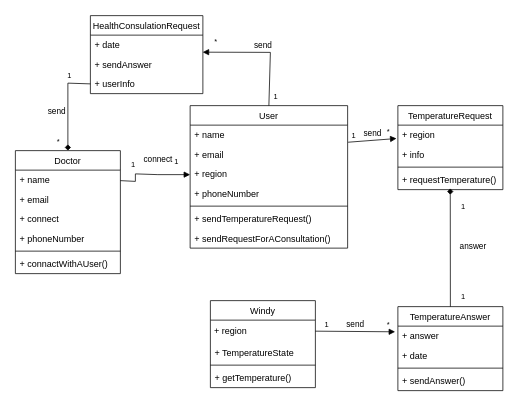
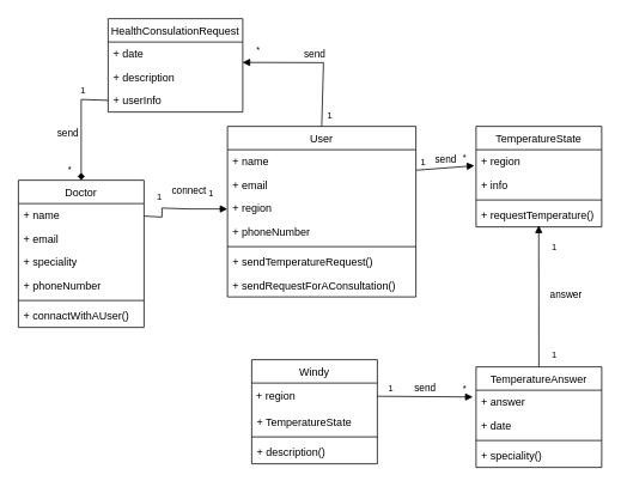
  <mxCell id="0" />
  <mxCell id="1" parent="0" />
- <mxCell id="2" value="TemperatureRequest" style="swimlane;fontStyle=0;childLayout=stackLayout;horizontal=1;startSize=26;fillColor=none;horizontalStack=0;resizeParent=1;resizeParentMax=0;resizeLast=0;collapsible=1;marginBottom=0;" parent="1" vertex="1"><mxGeometry x="530" y="140" width="140" height="112" as="geometry" /></mxCell>
+ <mxCell id="2" value="TemperatureState" style="swimlane;fontStyle=0;childLayout=stackLayout;horizontal=1;startSize=26;fillColor=none;horizontalStack=0;resizeParent=1;resizeParentMax=0;resizeLast=0;collapsible=1;marginBottom=0;" parent="1" vertex="1"><mxGeometry x="530" y="140" width="140" height="112" as="geometry" /></mxCell>
  <mxCell id="3" value="+ region" style="text;strokeColor=none;fillColor=none;align=left;verticalAlign=top;spacingLeft=4;spacingRight=4;overflow=hidden;rotatable=0;points=[[0,0.5],[1,0.5]];portConstraint=eastwest;" parent="2" vertex="1"><mxGeometry y="26" width="140" height="26" as="geometry" /></mxCell>
  <mxCell id="4" value="+ info" style="text;strokeColor=none;fillColor=none;align=left;verticalAlign=top;spacingLeft=4;spacingRight=4;overflow=hidden;rotatable=0;points=[[0,0.5],[1,0.5]];portConstraint=eastwest;" parent="2" vertex="1"><mxGeometry y="52" width="140" height="26" as="geometry" /></mxCell>
  <mxCell id="5" value="" style="line;strokeWidth=1;fillColor=none;align=left;verticalAlign=middle;spacingTop=-1;spacingLeft=3;spacingRight=3;rotatable=0;labelPosition=right;points=[];portConstraint=eastwest;strokeColor=inherit;" vertex="1" parent="2"><mxGeometry y="78" width="140" height="8" as="geometry" /></mxCell>
  <mxCell id="6" value="+&amp;nbsp;requestTemperature()&amp;nbsp;&amp;nbsp;" style="text;strokeColor=none;fillColor=none;align=left;verticalAlign=top;spacingLeft=4;spacingRight=4;overflow=hidden;rotatable=0;points=[[0,0.5],[1,0.5]];portConstraint=eastwest;whiteSpace=wrap;html=1;" vertex="1" parent="2"><mxGeometry y="86" width="140" height="26" as="geometry" /></mxCell>
  <mxCell id="7" value="TemperatureAnswer" style="swimlane;fontStyle=0;childLayout=stackLayout;horizontal=1;startSize=26;fillColor=none;horizontalStack=0;resizeParent=1;resizeParentMax=0;resizeLast=0;collapsible=1;marginBottom=0;" parent="1" vertex="1"><mxGeometry x="530" y="408" width="140" height="112" as="geometry" /></mxCell>
  <mxCell id="8" value="+ answer" style="text;strokeColor=none;fillColor=none;align=left;verticalAlign=top;spacingLeft=4;spacingRight=4;overflow=hidden;rotatable=0;points=[[0,0.5],[1,0.5]];portConstraint=eastwest;" parent="7" vertex="1"><mxGeometry y="26" width="140" height="26" as="geometry" /></mxCell>
  <mxCell id="9" value="+ date" style="text;strokeColor=none;fillColor=none;align=left;verticalAlign=top;spacingLeft=4;spacingRight=4;overflow=hidden;rotatable=0;points=[[0,0.5],[1,0.5]];portConstraint=eastwest;" parent="7" vertex="1"><mxGeometry y="52" width="140" height="26" as="geometry" /></mxCell>
  <mxCell id="10" value="" style="line;strokeWidth=1;fillColor=none;align=left;verticalAlign=middle;spacingTop=-1;spacingLeft=3;spacingRight=3;rotatable=0;labelPosition=right;points=[];portConstraint=eastwest;strokeColor=inherit;" vertex="1" parent="7"><mxGeometry y="78" width="140" height="8" as="geometry" /></mxCell>
- <mxCell id="11" value="+&amp;nbsp;sendAnswer()&lt;br&gt;&amp;nbsp;&lt;br&gt;&amp;nbsp;" style="text;strokeColor=none;fillColor=none;align=left;verticalAlign=top;spacingLeft=4;spacingRight=4;overflow=hidden;rotatable=0;points=[[0,0.5],[1,0.5]];portConstraint=eastwest;whiteSpace=wrap;html=1;" vertex="1" parent="7"><mxGeometry y="86" width="140" height="26" as="geometry" /></mxCell>
+ <mxCell id="11" value="+&amp;nbsp;speciality()&lt;br&gt;&amp;nbsp;&lt;br&gt;&amp;nbsp;" style="text;strokeColor=none;fillColor=none;align=left;verticalAlign=top;spacingLeft=4;spacingRight=4;overflow=hidden;rotatable=0;points=[[0,0.5],[1,0.5]];portConstraint=eastwest;whiteSpace=wrap;html=1;" vertex="1" parent="7"><mxGeometry y="86" width="140" height="26" as="geometry" /></mxCell>
  <mxCell id="12" value="Windy" style="swimlane;fontStyle=0;childLayout=stackLayout;horizontal=1;startSize=26;fillColor=none;horizontalStack=0;resizeParent=1;resizeParentMax=0;resizeLast=0;collapsible=1;marginBottom=0;" parent="1" vertex="1"><mxGeometry x="280" y="400" width="140" height="116" as="geometry"><mxRectangle x="270" y="-710" width="70" height="30" as="alternateBounds" /></mxGeometry></mxCell>
  <mxCell id="13" value="&amp;nbsp;+ region" style="text;html=1;align=left;verticalAlign=middle;resizable=0;points=[];autosize=1;strokeColor=none;fillColor=none;" parent="12" vertex="1"><mxGeometry y="26" width="140" height="30" as="geometry" /></mxCell>
  <mxCell id="14" value="+ TemperatureState" style="text;strokeColor=none;fillColor=none;align=left;verticalAlign=top;spacingLeft=4;spacingRight=4;overflow=hidden;rotatable=0;points=[[0,0.5],[1,0.5]];portConstraint=eastwest;" parent="12" vertex="1"><mxGeometry y="56" width="140" height="26" as="geometry" /></mxCell>
  <mxCell id="15" value="" style="line;strokeWidth=1;fillColor=none;align=left;verticalAlign=middle;spacingTop=-1;spacingLeft=3;spacingRight=3;rotatable=0;labelPosition=right;points=[];portConstraint=eastwest;strokeColor=inherit;" vertex="1" parent="12"><mxGeometry y="82" width="140" height="8" as="geometry" /></mxCell>
- <mxCell id="16" value="+&amp;nbsp;getTemperature()&lt;span style=&quot;background-color: initial;&quot;&gt;&amp;nbsp;&lt;/span&gt;" style="text;strokeColor=none;fillColor=none;align=left;verticalAlign=top;spacingLeft=4;spacingRight=4;overflow=hidden;rotatable=0;points=[[0,0.5],[1,0.5]];portConstraint=eastwest;whiteSpace=wrap;html=1;" vertex="1" parent="12"><mxGeometry y="90" width="140" height="26" as="geometry" /></mxCell>
+ <mxCell id="16" value="+&amp;nbsp;description()&lt;span style=&quot;background-color: initial;&quot;&gt;&amp;nbsp;&lt;/span&gt;" style="text;strokeColor=none;fillColor=none;align=left;verticalAlign=top;spacingLeft=4;spacingRight=4;overflow=hidden;rotatable=0;points=[[0,0.5],[1,0.5]];portConstraint=eastwest;whiteSpace=wrap;html=1;" vertex="1" parent="12"><mxGeometry y="90" width="140" height="26" as="geometry" /></mxCell>
  <mxCell id="17" value="HealthConsulationRequest" style="swimlane;fontStyle=0;childLayout=stackLayout;horizontal=1;startSize=26;fillColor=none;horizontalStack=0;resizeParent=1;resizeParentMax=0;resizeLast=0;collapsible=1;marginBottom=0;" parent="1" vertex="1"><mxGeometry x="120" y="20" width="150" height="104" as="geometry" /></mxCell>
  <mxCell id="18" value="+ date" style="text;strokeColor=none;fillColor=none;align=left;verticalAlign=top;spacingLeft=4;spacingRight=4;overflow=hidden;rotatable=0;points=[[0,0.5],[1,0.5]];portConstraint=eastwest;" parent="17" vertex="1"><mxGeometry y="26" width="150" height="26" as="geometry" /></mxCell>
- <mxCell id="19" value="+ sendAnswer" style="text;strokeColor=none;fillColor=none;align=left;verticalAlign=top;spacingLeft=4;spacingRight=4;overflow=hidden;rotatable=0;points=[[0,0.5],[1,0.5]];portConstraint=eastwest;" parent="17" vertex="1"><mxGeometry y="52" width="150" height="26" as="geometry" /></mxCell>
+ <mxCell id="19" value="+ description" style="text;strokeColor=none;fillColor=none;align=left;verticalAlign=top;spacingLeft=4;spacingRight=4;overflow=hidden;rotatable=0;points=[[0,0.5],[1,0.5]];portConstraint=eastwest;" parent="17" vertex="1"><mxGeometry y="52" width="150" height="26" as="geometry" /></mxCell>
  <mxCell id="20" value="+ userInfo" style="text;strokeColor=none;fillColor=none;align=left;verticalAlign=top;spacingLeft=4;spacingRight=4;overflow=hidden;rotatable=0;points=[[0,0.5],[1,0.5]];portConstraint=eastwest;" parent="17" vertex="1"><mxGeometry y="78" width="150" height="26" as="geometry" /></mxCell>
  <mxCell id="21" value="Doctor" style="swimlane;fontStyle=0;childLayout=stackLayout;horizontal=1;startSize=26;fillColor=none;horizontalStack=0;resizeParent=1;resizeParentMax=0;resizeLast=0;collapsible=1;marginBottom=0;" parent="1" vertex="1"><mxGeometry x="20" y="200" width="140" height="164" as="geometry" /></mxCell>
  <mxCell id="22" value="+ name" style="text;strokeColor=none;fillColor=none;align=left;verticalAlign=top;spacingLeft=4;spacingRight=4;overflow=hidden;rotatable=0;points=[[0,0.5],[1,0.5]];portConstraint=eastwest;" parent="21" vertex="1"><mxGeometry y="26" width="140" height="26" as="geometry" /></mxCell>
  <mxCell id="23" value="+ email" style="text;strokeColor=none;fillColor=none;align=left;verticalAlign=top;spacingLeft=4;spacingRight=4;overflow=hidden;rotatable=0;points=[[0,0.5],[1,0.5]];portConstraint=eastwest;" parent="21" vertex="1"><mxGeometry y="52" width="140" height="26" as="geometry" /></mxCell>
- <mxCell id="24" value="+ connect" style="text;strokeColor=none;fillColor=none;align=left;verticalAlign=top;spacingLeft=4;spacingRight=4;overflow=hidden;rotatable=0;points=[[0,0.5],[1,0.5]];portConstraint=eastwest;" parent="21" vertex="1"><mxGeometry y="78" width="140" height="26" as="geometry" /></mxCell>
+ <mxCell id="24" value="+ speciality" style="text;strokeColor=none;fillColor=none;align=left;verticalAlign=top;spacingLeft=4;spacingRight=4;overflow=hidden;rotatable=0;points=[[0,0.5],[1,0.5]];portConstraint=eastwest;" parent="21" vertex="1"><mxGeometry y="78" width="140" height="26" as="geometry" /></mxCell>
  <mxCell id="25" value="+ phoneNumber" style="text;strokeColor=none;fillColor=none;align=left;verticalAlign=top;spacingLeft=4;spacingRight=4;overflow=hidden;rotatable=0;points=[[0,0.5],[1,0.5]];portConstraint=eastwest;" parent="21" vertex="1"><mxGeometry y="104" width="140" height="26" as="geometry" /></mxCell>
  <mxCell id="26" value="" style="line;strokeWidth=1;fillColor=none;align=left;verticalAlign=middle;spacingTop=-1;spacingLeft=3;spacingRight=3;rotatable=0;labelPosition=right;points=[];portConstraint=eastwest;strokeColor=inherit;" vertex="1" parent="21"><mxGeometry y="130" width="140" height="8" as="geometry" /></mxCell>
  <mxCell id="27" value="+&amp;nbsp;connactWithAUser()" style="text;strokeColor=none;fillColor=none;align=left;verticalAlign=top;spacingLeft=4;spacingRight=4;overflow=hidden;rotatable=0;points=[[0,0.5],[1,0.5]];portConstraint=eastwest;whiteSpace=wrap;html=1;" vertex="1" parent="21"><mxGeometry y="138" width="140" height="26" as="geometry" /></mxCell>
  <mxCell id="28" value="send" style="html=1;verticalAlign=bottom;endArrow=block;curved=0;rounded=0;entryX=-0.026;entryY=0.315;entryDx=0;entryDy=0;entryPerimeter=0;" parent="1" edge="1"><mxGeometry width="80" relative="1" as="geometry"><mxPoint x="420" y="440.71" as="sourcePoint" /><mxPoint x="526.36" y="441.56" as="targetPoint" /></mxGeometry></mxCell>
- <mxCell id="29" value="answer" style="html=1;verticalAlign=bottom;endArrow=diamond;curved=0;rounded=0;exitX=0.5;exitY=0;exitDx=0;exitDy=0;entryX=0.499;entryY=0.937;entryDx=0;entryDy=0;entryPerimeter=0;" parent="1" source="7" target="6" edge="1"><mxGeometry x="-0.093" y="-30" width="80" relative="1" as="geometry"><mxPoint x="470" y="350" as="sourcePoint" /><mxPoint x="600" y="210" as="targetPoint" /><mxPoint as="offset" /></mxGeometry></mxCell>
+ <mxCell id="29" value="answer" style="html=1;verticalAlign=bottom;endArrow=block;curved=0;rounded=0;exitX=0.5;exitY=0;exitDx=0;exitDy=0;entryX=0.499;entryY=0.937;entryDx=0;entryDy=0;entryPerimeter=0;" parent="1" source="7" target="6" edge="1"><mxGeometry x="-0.093" y="-30" width="80" relative="1" as="geometry"><mxPoint x="470" y="350" as="sourcePoint" /><mxPoint x="600" y="210" as="targetPoint" /><mxPoint as="offset" /></mxGeometry></mxCell>
  <mxCell id="30" value="send" style="html=1;verticalAlign=bottom;endArrow=block;curved=0;rounded=0;entryX=-0.013;entryY=0.687;entryDx=0;entryDy=0;entryPerimeter=0;exitX=1.003;exitY=0.877;exitDx=0;exitDy=0;exitPerimeter=0;" parent="1" target="3" edge="1" source="47"><mxGeometry x="0.002" width="80" relative="1" as="geometry"><mxPoint x="430" y="181.71" as="sourcePoint" /><mxPoint x="510" y="190" as="targetPoint" /><mxPoint as="offset" /></mxGeometry></mxCell>
  <mxCell id="31" value="send" style="html=1;verticalAlign=bottom;endArrow=block;curved=0;rounded=0;exitX=0.5;exitY=0;exitDx=0;exitDy=0;entryX=0.998;entryY=0.874;entryDx=0;entryDy=0;entryPerimeter=0;" parent="1" source="46" target="18" edge="1"><mxGeometry width="80" relative="1" as="geometry"><mxPoint x="150" y="290" as="sourcePoint" /><mxPoint x="230" y="290" as="targetPoint" /><Array as="points"><mxPoint x="360" y="69" /></Array></mxGeometry></mxCell>
  <mxCell id="32" value="send" style="html=1;verticalAlign=bottom;endArrow=diamond;curved=0;rounded=0;exitX=0;exitY=0.5;exitDx=0;exitDy=0;entryX=0.5;entryY=0;entryDx=0;entryDy=0;" parent="1" source="20" target="21" edge="1"><mxGeometry x="0.259" y="-15" width="80" relative="1" as="geometry"><mxPoint x="150" y="290" as="sourcePoint" /><mxPoint x="230" y="290" as="targetPoint" /><mxPoint as="offset" /><Array as="points"><mxPoint x="90" y="110" /></Array></mxGeometry></mxCell>
  <mxCell id="33" value="connect" style="html=1;verticalAlign=bottom;endArrow=block;curved=0;rounded=0;exitX=1;exitY=0.5;exitDx=0;exitDy=0;entryX=0;entryY=0.5;entryDx=0;entryDy=0;" parent="1" edge="1"><mxGeometry x="0.158" y="11" width="80" relative="1" as="geometry"><mxPoint x="160" y="240" as="sourcePoint" /><mxPoint x="253" y="232" as="targetPoint" /><Array as="points"><mxPoint x="180" y="241" /><mxPoint x="180" y="231" /><mxPoint x="210" y="232" /><mxPoint x="250" y="232" /></Array><mxPoint as="offset" /></mxGeometry></mxCell>
  <mxCell id="34" value="&lt;font style=&quot;font-size: 10px;&quot;&gt;1&lt;/font&gt;" style="text;html=1;strokeColor=none;fillColor=none;align=center;verticalAlign=middle;whiteSpace=wrap;rounded=0;" parent="1" vertex="1"><mxGeometry x="408" y="418.5" width="55" height="27" as="geometry" /></mxCell>
  <mxCell id="35" value="&lt;font style=&quot;font-size: 10px;&quot;&gt;*&lt;/font&gt;" style="text;html=1;strokeColor=none;fillColor=none;align=center;verticalAlign=middle;whiteSpace=wrap;rounded=0;" parent="1" vertex="1"><mxGeometry x="490" y="418.5" width="55" height="27" as="geometry" /></mxCell>
  <mxCell id="36" value="&lt;font style=&quot;font-size: 10px;&quot;&gt;1&lt;/font&gt;" style="text;html=1;strokeColor=none;fillColor=none;align=center;verticalAlign=middle;whiteSpace=wrap;rounded=0;" parent="1" vertex="1"><mxGeometry x="460" y="165.5" width="23" height="27" as="geometry" /></mxCell>
  <mxCell id="37" value="&lt;font style=&quot;font-size: 10px;&quot;&gt;*&lt;/font&gt;" style="text;html=1;strokeColor=none;fillColor=none;align=center;verticalAlign=middle;whiteSpace=wrap;rounded=0;" parent="1" vertex="1"><mxGeometry x="490" y="160" width="55" height="27" as="geometry" /></mxCell>
  <mxCell id="38" value="&lt;font style=&quot;font-size: 10px;&quot;&gt;1&lt;/font&gt;" style="text;html=1;strokeColor=none;fillColor=none;align=center;verticalAlign=middle;whiteSpace=wrap;rounded=0;" parent="1" vertex="1"><mxGeometry x="590" y="260" width="55" height="27" as="geometry" /></mxCell>
  <mxCell id="39" value="&lt;font style=&quot;font-size: 10px;&quot;&gt;1&lt;/font&gt;" style="text;html=1;strokeColor=none;fillColor=none;align=center;verticalAlign=middle;whiteSpace=wrap;rounded=0;" parent="1" vertex="1"><mxGeometry x="590" y="380" width="55" height="27" as="geometry" /></mxCell>
  <mxCell id="40" value="&lt;font style=&quot;font-size: 10px;&quot;&gt;1&lt;/font&gt;" style="text;html=1;strokeColor=none;fillColor=none;align=center;verticalAlign=middle;whiteSpace=wrap;rounded=0;" parent="1" vertex="1"><mxGeometry x="340" y="113" width="55" height="27" as="geometry" /></mxCell>
  <mxCell id="41" value="&lt;font style=&quot;font-size: 10px;&quot;&gt;*&lt;br&gt;&lt;/font&gt;" style="text;html=1;strokeColor=none;fillColor=none;align=center;verticalAlign=middle;whiteSpace=wrap;rounded=0;" parent="1" vertex="1"><mxGeometry x="260" y="40" width="55" height="27" as="geometry" /></mxCell>
  <mxCell id="42" value="&lt;font style=&quot;font-size: 10px;&quot;&gt;1&lt;/font&gt;" style="text;html=1;strokeColor=none;fillColor=none;align=center;verticalAlign=middle;whiteSpace=wrap;rounded=0;" parent="1" vertex="1"><mxGeometry x="65" y="86" width="55" height="27" as="geometry" /></mxCell>
  <mxCell id="43" value="&lt;font style=&quot;font-size: 10px;&quot;&gt;*&lt;/font&gt;" style="text;html=1;strokeColor=none;fillColor=none;align=center;verticalAlign=middle;whiteSpace=wrap;rounded=0;" parent="1" vertex="1"><mxGeometry x="50" y="173" width="55" height="27" as="geometry" /></mxCell>
  <mxCell id="44" value="&lt;font style=&quot;font-size: 10px;&quot;&gt;1&lt;/font&gt;" style="text;html=1;strokeColor=none;fillColor=none;align=center;verticalAlign=middle;whiteSpace=wrap;rounded=0;" parent="1" vertex="1"><mxGeometry x="150" y="206" width="55" height="24" as="geometry" /></mxCell>
  <mxCell id="45" value="" style="group" vertex="1" connectable="0" parent="1"><mxGeometry x="253" y="140" width="210" height="182" as="geometry" /></mxCell>
  <mxCell id="46" value="User" style="swimlane;fontStyle=0;childLayout=stackLayout;horizontal=1;startSize=26;fillColor=none;horizontalStack=0;resizeParent=1;resizeParentMax=0;resizeLast=0;collapsible=1;marginBottom=0;" parent="45" vertex="1"><mxGeometry width="210.0" height="190" as="geometry" /></mxCell>
  <mxCell id="47" value="+ name" style="text;strokeColor=none;fillColor=none;align=left;verticalAlign=top;spacingLeft=4;spacingRight=4;overflow=hidden;rotatable=0;points=[[0,0.5],[1,0.5]];portConstraint=eastwest;" parent="46" vertex="1"><mxGeometry y="26" width="210.0" height="26" as="geometry" /></mxCell>
  <mxCell id="48" value="+ email" style="text;strokeColor=none;fillColor=none;align=left;verticalAlign=top;spacingLeft=4;spacingRight=4;overflow=hidden;rotatable=0;points=[[0,0.5],[1,0.5]];portConstraint=eastwest;" parent="46" vertex="1"><mxGeometry y="52" width="210.0" height="26" as="geometry" /></mxCell>
  <mxCell id="49" value="+ region" style="text;strokeColor=none;fillColor=none;align=left;verticalAlign=top;spacingLeft=4;spacingRight=4;overflow=hidden;rotatable=0;points=[[0,0.5],[1,0.5]];portConstraint=eastwest;" parent="46" vertex="1"><mxGeometry y="78" width="210.0" height="26" as="geometry" /></mxCell>
  <mxCell id="50" value="+ phoneNumber" style="text;strokeColor=none;fillColor=none;align=left;verticalAlign=top;spacingLeft=4;spacingRight=4;overflow=hidden;rotatable=0;points=[[0,0.5],[1,0.5]];portConstraint=eastwest;" parent="46" vertex="1"><mxGeometry y="104" width="210.0" height="26" as="geometry" /></mxCell>
  <mxCell id="51" value="" style="line;strokeWidth=1;fillColor=none;align=left;verticalAlign=middle;spacingTop=-1;spacingLeft=3;spacingRight=3;rotatable=0;labelPosition=right;points=[];portConstraint=eastwest;strokeColor=inherit;" vertex="1" parent="46"><mxGeometry y="130" width="210.0" height="8" as="geometry" /></mxCell>
  <mxCell id="52" value="+&amp;nbsp;sendTemperatureRequest()" style="text;strokeColor=none;fillColor=none;align=left;verticalAlign=top;spacingLeft=4;spacingRight=4;overflow=hidden;rotatable=0;points=[[0,0.5],[1,0.5]];portConstraint=eastwest;whiteSpace=wrap;html=1;" vertex="1" parent="46"><mxGeometry y="138" width="210.0" height="26" as="geometry" /></mxCell>
  <mxCell id="53" value="+&amp;nbsp;sendRequestForAConsultation()" style="text;strokeColor=none;fillColor=none;align=left;verticalAlign=top;spacingLeft=4;spacingRight=4;overflow=hidden;rotatable=0;points=[[0,0.5],[1,0.5]];portConstraint=eastwest;whiteSpace=wrap;html=1;" vertex="1" parent="46"><mxGeometry y="164" width="210.0" height="26" as="geometry" /></mxCell>
  <mxCell id="54" value="" style="line;strokeWidth=1;fillColor=none;align=left;verticalAlign=middle;spacingTop=-1;spacingLeft=3;spacingRight=3;rotatable=0;labelPosition=right;points=[];portConstraint=eastwest;strokeColor=inherit;" vertex="1" parent="45"><mxGeometry y="80" width="210.0" height="102" as="geometry" /></mxCell>
  <mxCell id="55" value="&lt;font style=&quot;font-size: 10px;&quot;&gt;1&lt;/font&gt;" style="text;html=1;strokeColor=none;fillColor=none;align=center;verticalAlign=middle;whiteSpace=wrap;rounded=0;" parent="1" vertex="1"><mxGeometry x="130" y="200" width="210.0" height="27" as="geometry" /></mxCell>
